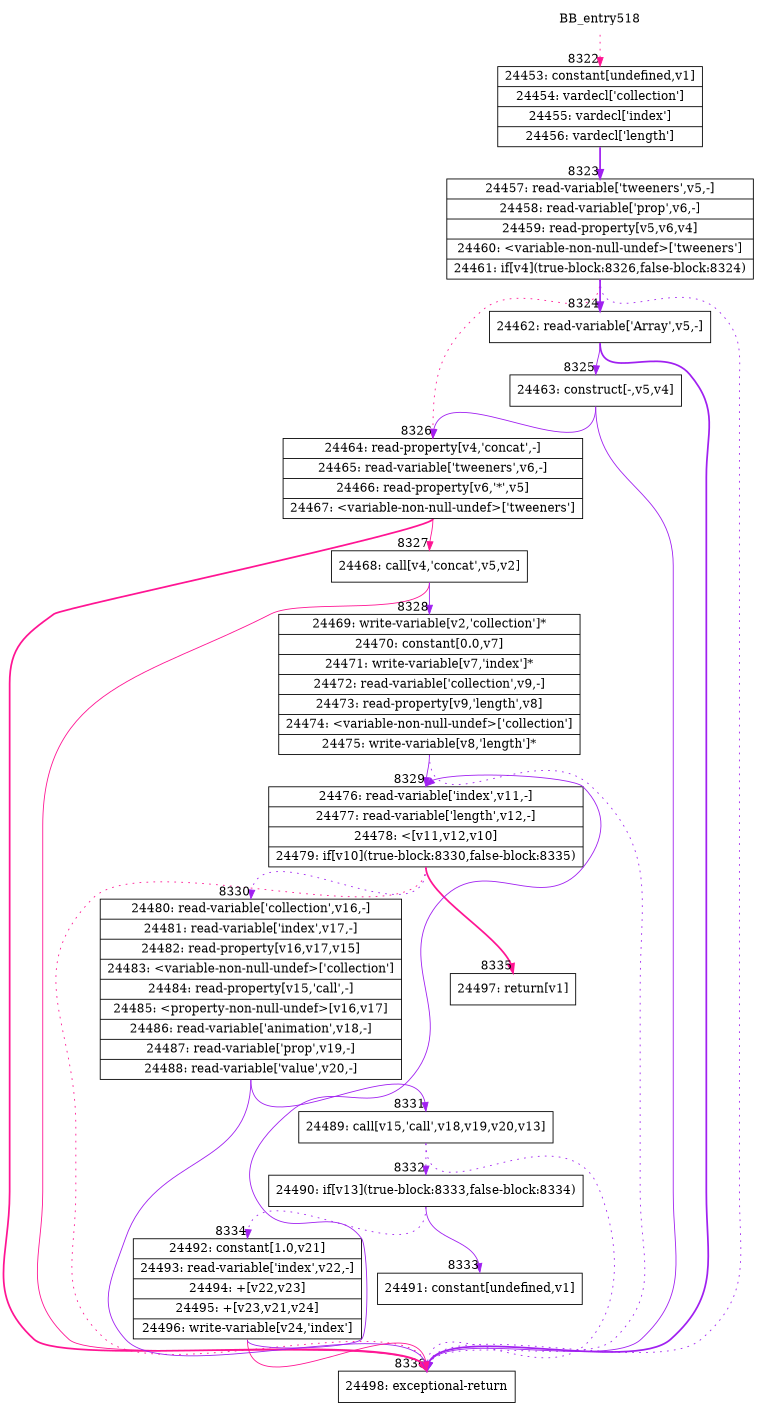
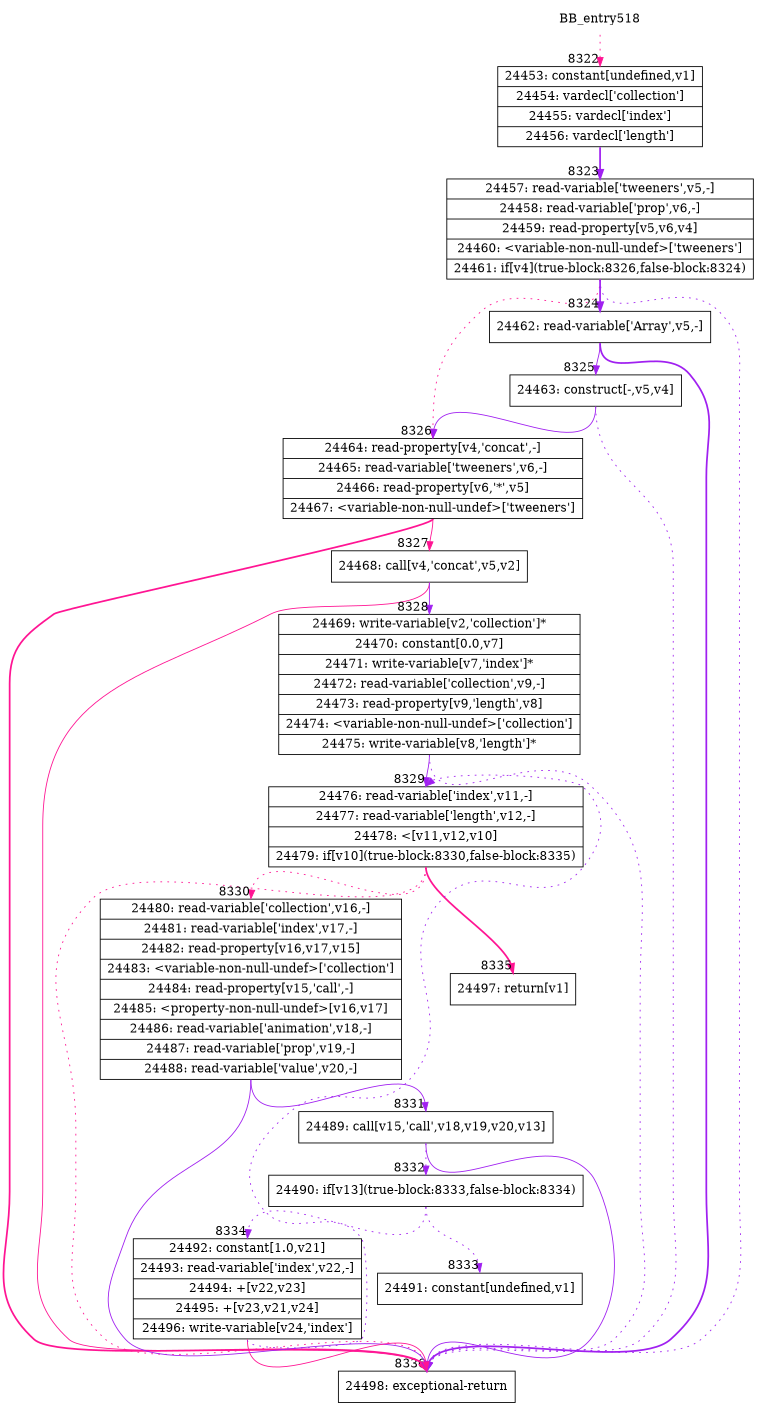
  digraph {
    rankdir=TD
    node [shape=record]
    edge [color=purple headport=n style=solid tailport=s]
    n1 [label=BB_entry518 shape=none]
    n2 [label="{24453: constant[undefined,v1]|24454: vardecl['collection']|24455: vardecl['index']|24456: vardecl['length']}"]
    n3 [label="{24457: read-variable['tweeners',v5,-]|24458: read-variable['prop',v6,-]|24459: read-property[v5,v6,v4]|24460: \<variable-non-null-undef\>['tweeners']|24461: if[v4](true-block:8326,false-block:8324)}"]
    n4 [label="{24464: read-property[v4,'concat',-]|24465: read-variable['tweeners',v6,-]|24466: read-property[v6,'*',v5]|24467: \<variable-non-null-undef\>['tweeners']}"]
    n5 [label="{24462: read-variable['Array',v5,-]}"]
    n6 [label="{24498: exceptional-return}"]
    n7 [label="{24468: call[v4,'concat',v5,v2]}"]
    n8 [label="{24463: construct[-,v5,v4]}"]
    n9 [label="{24469: write-variable[v2,'collection']*|24470: constant[0.0,v7]|24471: write-variable[v7,'index']*|24472: read-variable['collection',v9,-]|24473: read-property[v9,'length',v8]|24474: \<variable-non-null-undef\>['collection']|24475: write-variable[v8,'length']*}"]
    n10 [label="{24476: read-variable['index',v11,-]|24477: read-variable['length',v12,-]|24478: \<[v11,v12,v10]|24479: if[v10](true-block:8330,false-block:8335)}"]
    n11 [label="{24480: read-variable['collection',v16,-]|24481: read-variable['index',v17,-]|24482: read-property[v16,v17,v15]|24483: \<variable-non-null-undef\>['collection']|24484: read-property[v15,'call',-]|24485: \<property-non-null-undef\>[v16,v17]|24486: read-variable['animation',v18,-]|24487: read-variable['prop',v19,-]|24488: read-variable['value',v20,-]}"]
    n12 [label="{24497: return[v1]}"]
    n13 [label="{24489: call[v15,'call',v18,v19,v20,v13]}"]
    n14 [label="{24490: if[v13](true-block:8333,false-block:8334)}"]
    n15 [label="{24491: constant[undefined,v1]}"]
    n16 [label="{24492: constant[1.0,v21]|24493: read-variable['index',v22,-]|24494: +[v22,v23]|24495: +[v23,v21,v24]|24496: write-variable[v24,'index']}"]
    n1 -> n2 [color=deeppink headlabel="    8322" style=dotted]
    n2 -> n3 [headlabel="      8323" style=bold]
    n3 -> n4 [color=deeppink headlabel="      8326" style=dotted]
    n3 -> n5 [headlabel="      8324" style=bold]
    n3 -> n6 [headlabel="      8336" style=dotted]
    n4 -> n6 [color=deeppink style=bold]
    n4 -> n7 [color=deeppink headlabel="      8327"]
    n5 -> n6 [style=bold]
    n5 -> n8 [headlabel="      8325"]
    n7 -> n6 [color=deeppink]
    n7 -> n9 [headlabel="      8328"]
    n8 -> n4
-   n8 -> n6
+   n8 -> n6 [style=dotted]
    n9 -> n6 [style=dotted]
    n9 -> n10 [headlabel="      8329"]
    n10 -> n6 [color=deeppink style=dotted]
-   n10 -> n11 [headlabel="      8330" style=dotted]
+   n10 -> n11 [color=deeppink headlabel="      8330" style=dotted]
    n10 -> n12 [color=deeppink headlabel="      8335" style=bold]
    n11 -> n6
    n11 -> n13 [headlabel="      8331"]
-   n13 -> n6 [style=dotted]
+   n13 -> n6
    n13 -> n14 [headlabel="      8332" style=dotted]
-   n14 -> n15 [headlabel="      8333"]
+   n14 -> n15 [headlabel="      8333" style=dotted]
    n14 -> n16 [headlabel="      8334" style=dotted]
    n16 -> n6 [color=deeppink]
-   n16 -> n10
+   n16 -> n10 [style=dotted]
  }
